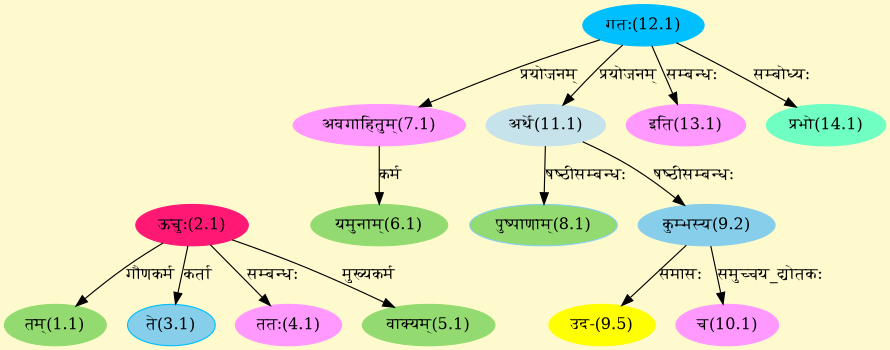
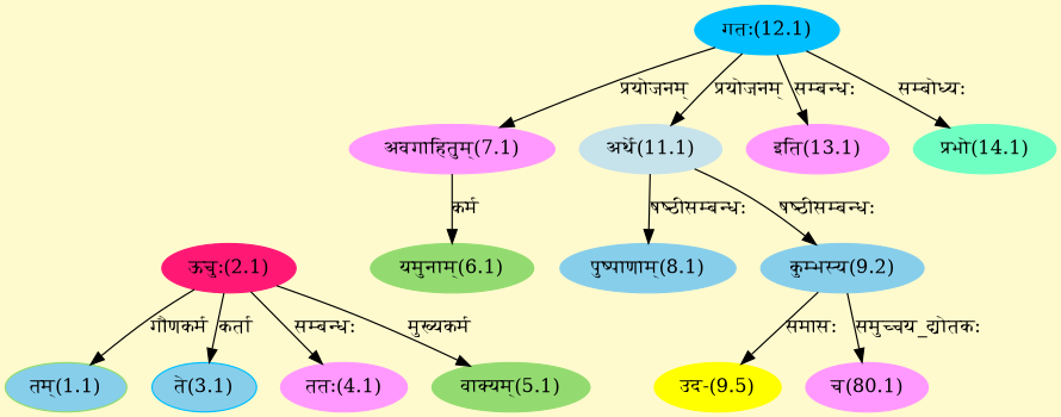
  digraph {
    bgcolor=lemonchiffon1
    compound=true
    fontname="DejaVu Serif"
    rankdir=BT
    node [color="#FF99FF" fontname="DejaVu Serif" style=filled]
    edge [dir=back fontname="DejaVu Serif"]
-   n1 [color="#93DB70" label="तम्(1.1)"]
+   n1 [color="#93DB70" label="तम्(1.1)" fillcolor="#87CEEB"]
    n2 [color="#FF1975" label="ऊचुः(2.1)"]
    n3 [color="#00BFFF" fillcolor="#87CEEB" label="ते(3.1)"]
    n4 [label="ततः(4.1)"]
    n5 [color="#93DB70" label="वाक्यम्(5.1)"]
    n6 [color="#93DB70" label="यमुनाम्(6.1)"]
    n7 [label="अवगाहितुम्(7.1)"]
    n8 [color="#00BFFF" label="गतः(12.1)"]
-   n9 [color="#87CEEB" label="पुष्पाणाम्(8.1)" fillcolor="#93DB70"]
+   n9 [color="#87CEEB" label="पुष्पाणाम्(8.1)"]
    n10 [color="#C6E2EB" label="अर्थे(11.1)"]
    n11 [color="#FFFF00" label="उद-(9.5)"]
    n12 [color="#87CEEB" label="कुम्भस्य(9.2)"]
-   n13 [label="च(10.1)"]
+   n13 [label="च(80.1)"]
    n14 [label="इति(13.1)"]
    n15 [color="#6FFFC3" label="प्रभो(14.1)"]
    n1 -> n2 [label="गौणकर्म"]
    n3 -> n2 [label="कर्ता"]
    n4 -> n2 [label="सम्बन्धः"]
    n5 -> n2 [label="मुख्यकर्म"]
    n6 -> n7 [label="कर्म"]
    n7 -> n8 [label="प्रयोजनम्"]
    n9 -> n10 [label="षष्ठीसम्बन्धः"]
    n10 -> n8 [label="प्रयोजनम्"]
    n11 -> n12 [label="समासः"]
    n12 -> n10 [label="षष्ठीसम्बन्धः"]
    n13 -> n12 [label="समुच्चय_द्योतकः"]
    n14 -> n8 [label="सम्बन्धः"]
    n15 -> n8 [label="सम्बोध्यः"]
  }
